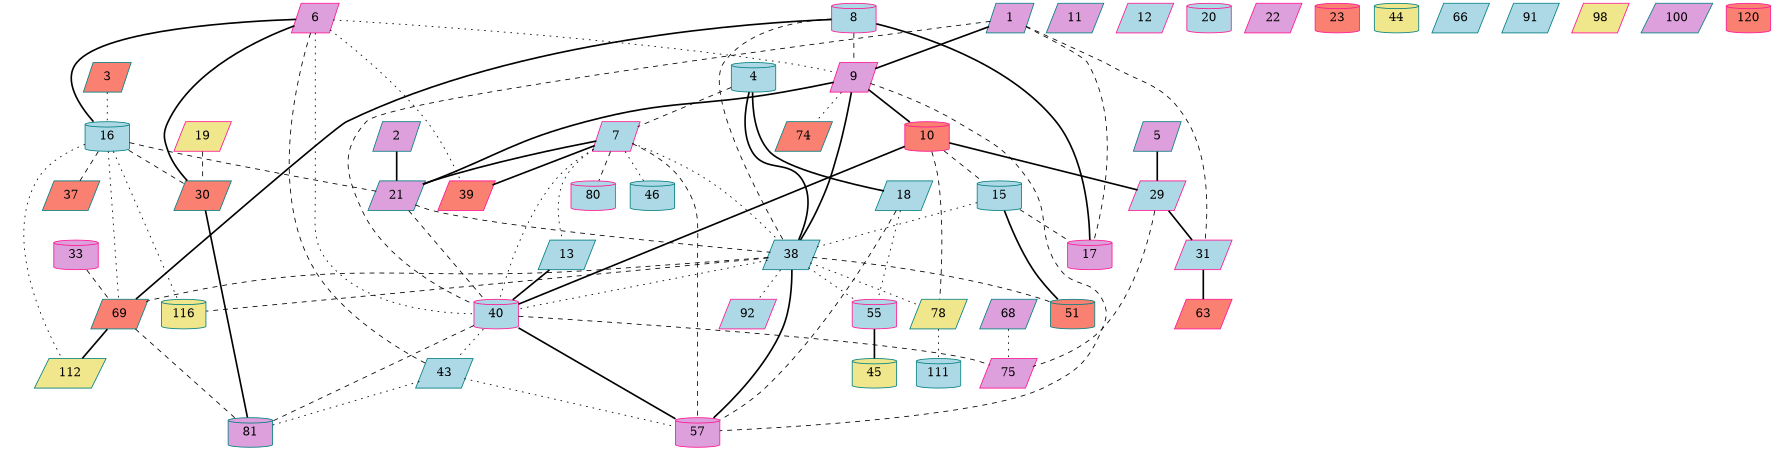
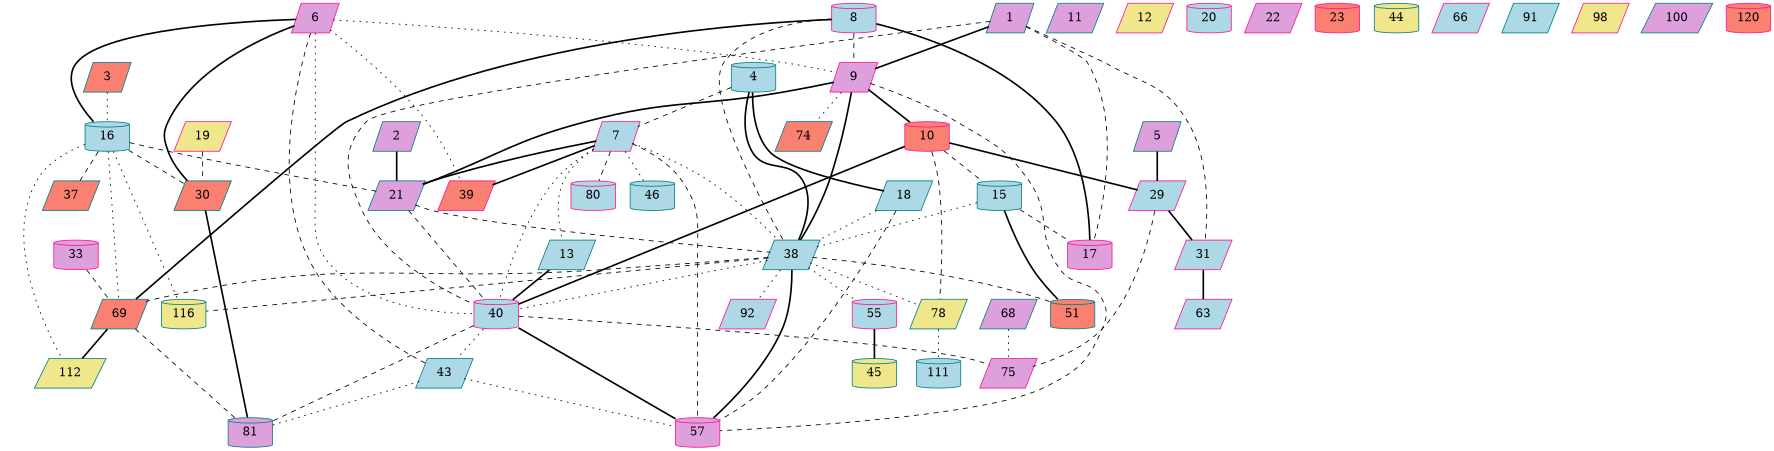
  graph {
    node [color=teal fillcolor=lightblue shape=parallelogram style=filled]
    edge [style=dashed]
    1 [fillcolor=plum super="+110"]
    9 [color=deeppink fillcolor=plum super="+24+36+34+14"]
    17 [color=deeppink fillcolor=plum shape=cylinder super="+73"]
    31 [color=deeppink super="+101"]
    40 [color=deeppink shape=cylinder super="+106+82+90+103"]
    21 [fillcolor=plum super="+127"]
    38 [super="+56+53+61+47"]
    57 [color=deeppink fillcolor=plum shape=cylinder super="+58+88+121"]
    10 [color=deeppink fillcolor=salmon shape=cylinder super="+48+42"]
    74 [fillcolor=salmon]
-   63 [color=deeppink fillcolor=salmon super="+84"]
+   63 [color=deeppink super="+84"]
    43 [super="+62+108"]
    75 [color=deeppink fillcolor=plum super="+83"]
    81 [fillcolor=plum shape=cylinder super="+119"]
    2 [fillcolor=plum]
    16 [shape=cylinder super="+26"]
    30 [fillcolor=salmon]
    69 [fillcolor=salmon super="+71+114"]
    37 [fillcolor=salmon]
    112 [fillcolor=khaki]
    116 [fillcolor=khaki shape=cylinder]
    3 [fillcolor=salmon]
    4 [shape=cylinder super="+32"]
    7 [color=deeppink super="+28+25+122"]
    18
    39 [color=deeppink fillcolor=salmon super="+67+118"]
    13 [super="+86"]
    46 [shape=cylinder super="+52"]
    80 [color=deeppink shape=cylinder]
    78 [fillcolor=khaki super="+105"]
    51 [fillcolor=salmon shape=cylinder]
    55 [color=deeppink shape=cylinder super="+95"]
    92 [color=deeppink]
    29 [color=deeppink super="+35"]
    5 [fillcolor=plum]
    6 [color=deeppink fillcolor=plum super="+124+109"]
    8 [color=deeppink shape=cylinder super="+50"]
    15 [shape=cylinder super="+85+27+41"]
    111 [shape=cylinder]
    11 [fillcolor=plum]
-   12 [color=deeppink]
+   12 [color=deeppink fillcolor=khaki]
    19 [color=deeppink fillcolor=khaki super="+70+89"]
    20 [color=deeppink shape=cylinder]
    22 [color=deeppink fillcolor=plum]
    23 [color=deeppink fillcolor=salmon shape=cylinder]
    33 [color=deeppink fillcolor=plum shape=cylinder super="+126"]
    45 [fillcolor=khaki shape=cylinder super="+65"]
    44 [fillcolor=khaki shape=cylinder]
-   66 [super="+97"]
+   66 [color=deeppink super="+97"]
    68 [fillcolor=plum]
    91
    98 [color=deeppink fillcolor=khaki]
    100 [fillcolor=plum]
    120 [color=deeppink fillcolor=salmon shape=cylinder]
    1 -- 9 [style=bold]
    1 -- 17
    1 -- 31
    1 -- 40
    9 -- 21 [style=bold]
    9 -- 38 [style=bold weight=3]
    9 -- 57
    9 -- 10 [style=bold weight=2]
    9 -- 74 [style=dotted]
    31 -- 63 [style=bold]
    40 -- 57 [style=bold]
    40 -- 43 [style=dotted]
    40 -- 75
    40 -- 81
    21 -- 40
    21 -- 38
    38 -- 40 [style=dotted weight=2]
    38 -- 57 [style=bold]
    38 -- 69
    38 -- 116
    38 -- 78 [style=dotted]
    38 -- 51
    38 -- 55 [style=dotted]
    38 -- 92 [style=dotted]
    10 -- 40 [style=bold]
    10 -- 78
    10 -- 29 [style=bold]
    10 -- 15
    43 -- 57 [style=dotted]
    43 -- 81 [style=dotted]
    2 -- 21 [style=bold]
    16 -- 21 [weight=2]
    16 -- 30
    16 -- 69 [style=dotted]
    16 -- 37
    16 -- 112 [style=dotted]
    16 -- 116 [style=dotted]
    30 -- 81 [style=bold]
    69 -- 81
    69 -- 112 [style=bold]
    3 -- 16 [style=dotted]
    4 -- 38 [style=bold]
    4 -- 7
    4 -- 18 [style=bold]
    7 -- 40 [style=dotted]
    7 -- 21 [style=bold]
    7 -- 38 [style=dotted]
    7 -- 57 [weight=2]
    7 -- 39 [style=bold]
    7 -- 13 [style=dotted]
    7 -- 46 [style=dotted]
    7 -- 80
-   18 -- 55 [style=dotted]
+   18 -- 38 [style=dotted]
    18 -- 57
    13 -- 40 [style=bold]
    78 -- 111 [style=dotted]
    55 -- 45 [style=bold]
    29 -- 31 [style=bold]
    29 -- 75
    5 -- 29 [style=bold]
    6 -- 9 [style=dotted weight=2]
    6 -- 40 [style=dotted weight=3]
    6 -- 43
    6 -- 16 [style=bold]
    6 -- 30 [style=bold]
    6 -- 39 [style=dotted]
    8 -- 9 [weight=2]
    8 -- 17 [style=bold]
    8 -- 38
    8 -- 69 [style=bold]
    15 -- 17
    15 -- 38 [style=dotted]
    15 -- 51 [style=bold]
    19 -- 30
    33 -- 69
    68 -- 75 [style=dotted]
  }
